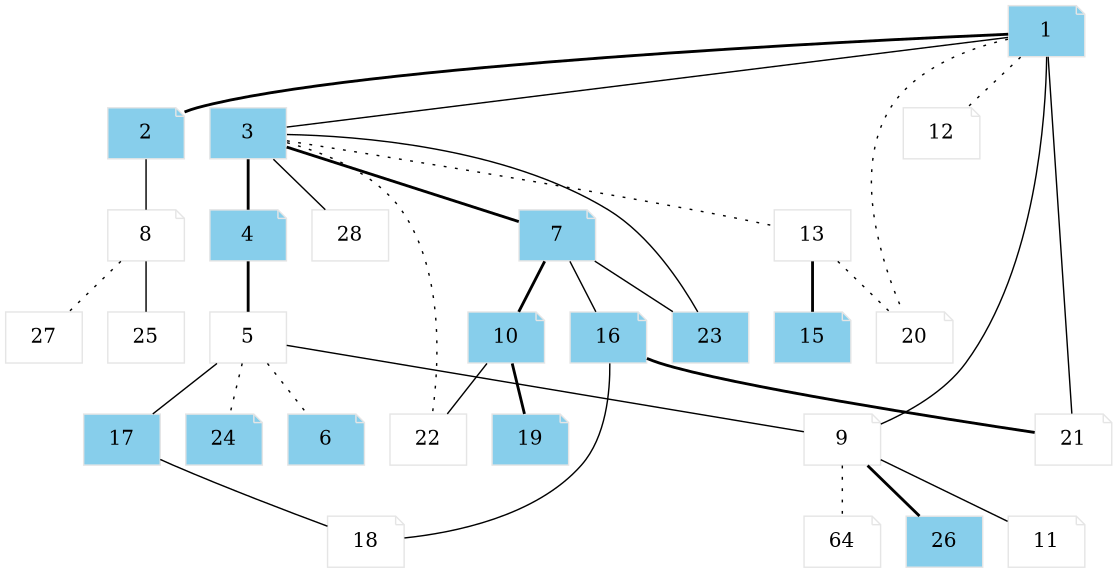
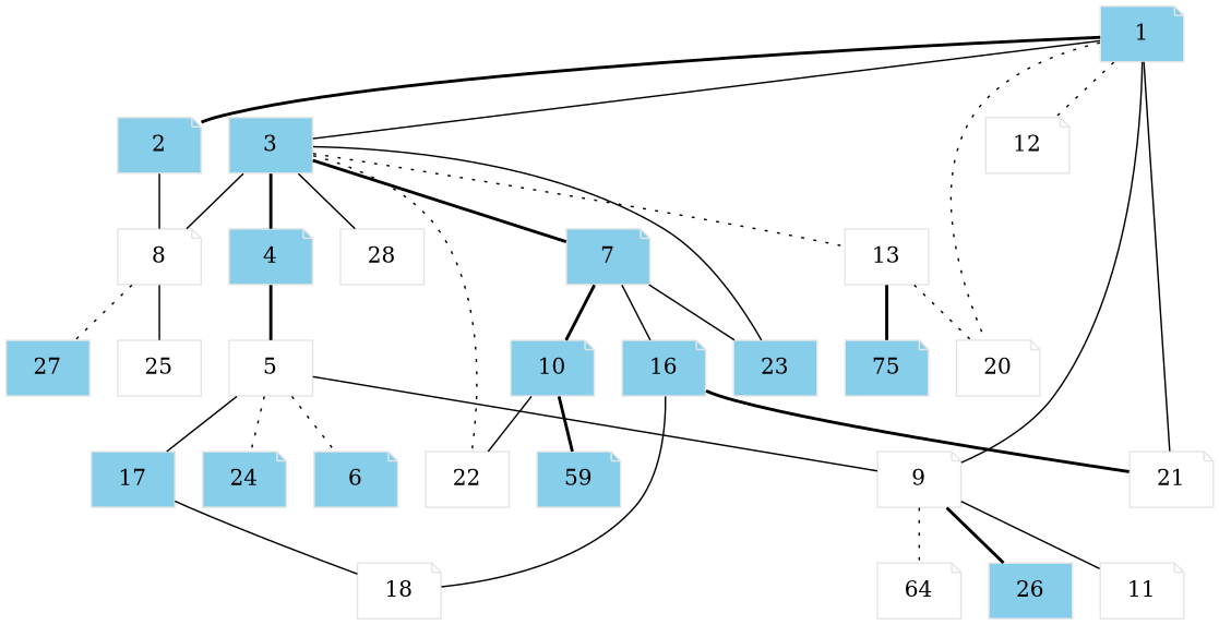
  graph {
    node [color=gray90 fillcolor=skyblue shape=note style=filled]
    edge [style=solid weight=1.0]
    1
    2
    3 [shape=box]
    9 [fillcolor=white]
    12 [fillcolor=white]
    20 [fillcolor=white]
    21 [fillcolor=white]
    8 [fillcolor=white]
    4
    7
    13 [fillcolor=white shape=box]
    22 [fillcolor=white shape=box]
    23 [shape=box]
    28 [fillcolor=white shape=box]
    11 [fillcolor=white]
    n16 [fillcolor=white label=64]
    26 [shape=box]
    25 [fillcolor=white shape=box]
-   27 [fillcolor=white shape=box]
+   27 [shape=box]
    5 [fillcolor=white shape=box]
    10
    16
-   15
+   15 [label=75]
    6
    17 [shape=box]
    24
    18 [fillcolor=white]
-   19
+   19 [label=59]
    1 -- 2 [style=bold]
    1 -- 3
    1 -- 9
    1 -- 12 [style=dotted]
    1 -- 20 [style=dotted]
    1 -- 21 [weight=5.0]
    2 -- 8
+   3 -- 8
    3 -- 4 [style=bold weight=10.0]
    3 -- 7 [style=bold]
    3 -- 13 [style=dotted]
    3 -- 22 [style=dotted weight=2.0]
    3 -- 23
    3 -- 28
    9 -- 11
    9 -- n16 [style=dotted weight=4.0]
    9 -- 26 [style=bold]
    8 -- 25
    8 -- 27 [style=dotted]
    4 -- 5 [style=bold]
    7 -- 23
    7 -- 10 [style=bold]
    7 -- 16
    13 -- 20 [style=dotted]
    13 -- 15 [style=bold weight=4.0]
    5 -- 9
    5 -- 6 [style=dotted]
    5 -- 17
    5 -- 24 [style=dotted]
    10 -- 22
    10 -- 19 [style=bold]
    16 -- 21 [style=bold]
    16 -- 18
    17 -- 18
  }
